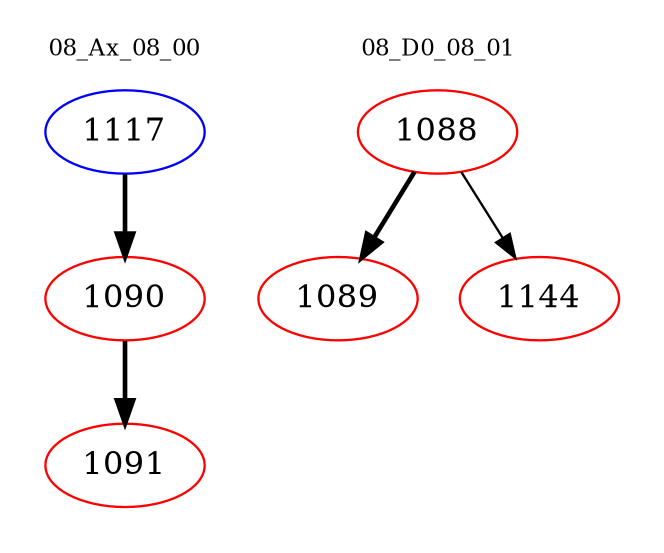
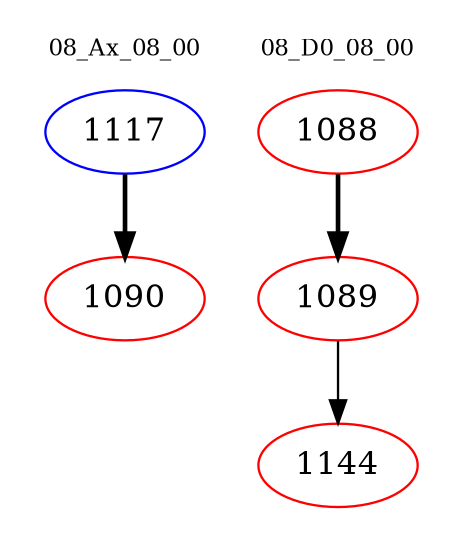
  digraph {
    node [color=red]
    edge [color=black style=bold]
    n1 [label=1090]
-   n2 [label=1091]
    n3 [color=blue label=1117]
    n4 [label=1088]
    n5 [label=1089]
    n6 [label=1144]
    subgraph cluster_1 {
      color=white
      fontsize=10
      label="08_Ax_08_00"
      n1
-     n2
      n3
    }
    subgraph cluster_2 {
      color=white
      fontsize=10
-     label="08_D0_08_01"
+     label="08_D0_08_00"
      n4
      n5
      n6
    }
-   n1 -> n2
    n3 -> n1
    n4 -> n5
-   n4 -> n6 [style=solid]
+   n5 -> n6 [style=solid]
  }
